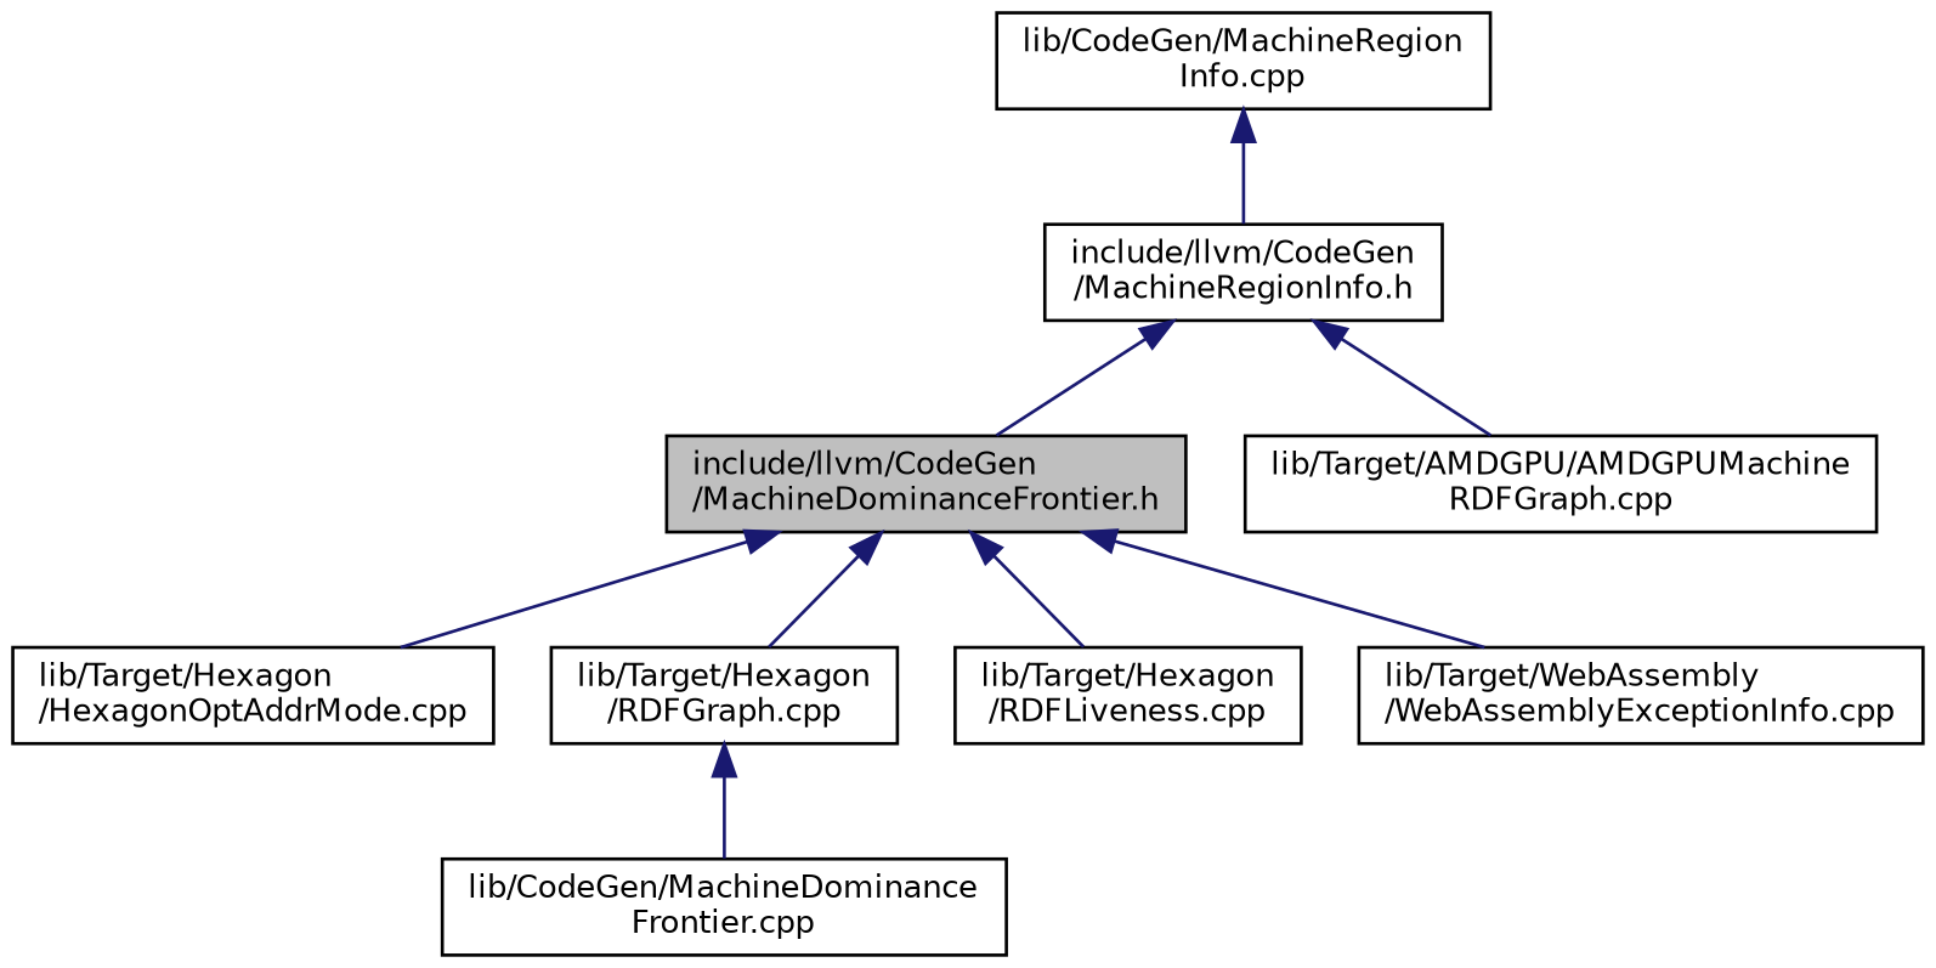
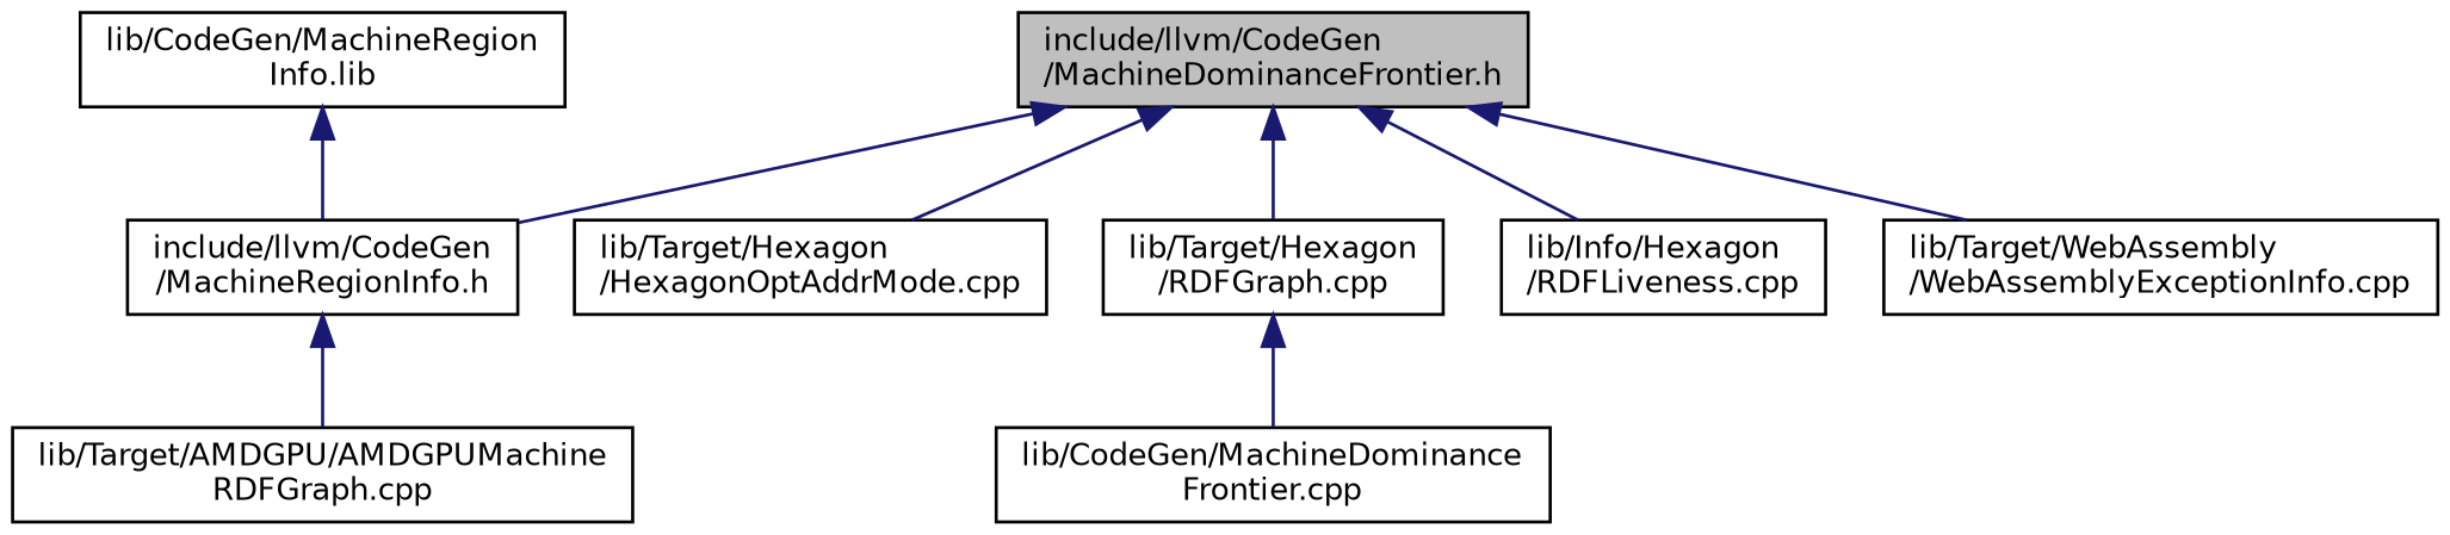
  digraph {
    node [color=black fontname=Helvetica fontsize=10 shape=box]
    edge [color=midnightblue dir=back fontname=Helvetica fontsize=10 labelfontname=Helvetica labelfontsize=10 style=solid]
    n1 [fillcolor=grey75 fontcolor=black height=0.2 label="include/llvm/CodeGen\l/MachineDominanceFrontier.h" style=filled width=0.4]
    n2 [height=0.2 label="include/llvm/CodeGen\l/MachineRegionInfo.h" width=0.4]
    n3 [height=0.2 label="lib/Target/Hexagon\l/HexagonOptAddrMode.cpp" width=0.4]
    n4 [height=0.2 label="lib/Target/Hexagon\l/RDFGraph.cpp" width=0.4]
-   n5 [height=0.2 label="lib/Target/Hexagon\l/RDFLiveness.cpp" width=0.4]
+   n5 [height=0.2 label="lib/Info/Hexagon\l/RDFLiveness.cpp" width=0.4]
    n6 [height=0.2 label="lib/Target/WebAssembly\l/WebAssemblyExceptionInfo.cpp" width=0.4]
    n7 [height=0.2 label="lib/Target/AMDGPU/AMDGPUMachine\lRDFGraph.cpp" width=0.4]
    n8 [height=0.2 label="lib/CodeGen/MachineDominance\lFrontier.cpp" width=0.4]
-   n9 [height=0.2 label="lib/CodeGen/MachineRegion\lInfo.cpp" width=0.4]
-   n2 -> n1
+   n9 [height=0.2 label="lib/CodeGen/MachineRegion\lInfo.lib" width=0.4]
+   n1 -> n2
    n1 -> n3
    n1 -> n4
    n1 -> n5
    n1 -> n6
    n2 -> n7
    n4 -> n8
    n9 -> n2
  }
